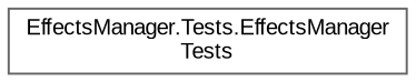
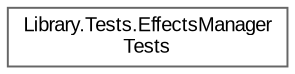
  digraph {
    rankdir=LR
    fontname="Liberation Sans"
-   n1 [color=grey40 fillcolor=white fontname="Liberation Sans" fontsize=10 height=0.2 label="EffectsManager.Tests.EffectsManager\lTests" shape=box style=filled width=0.4]
+   n1 [color=grey40 fillcolor=white fontname="Liberation Sans" fontsize=10 height=0.2 label="Library.Tests.EffectsManager\lTests" shape=box style=filled width=0.4]
  }
